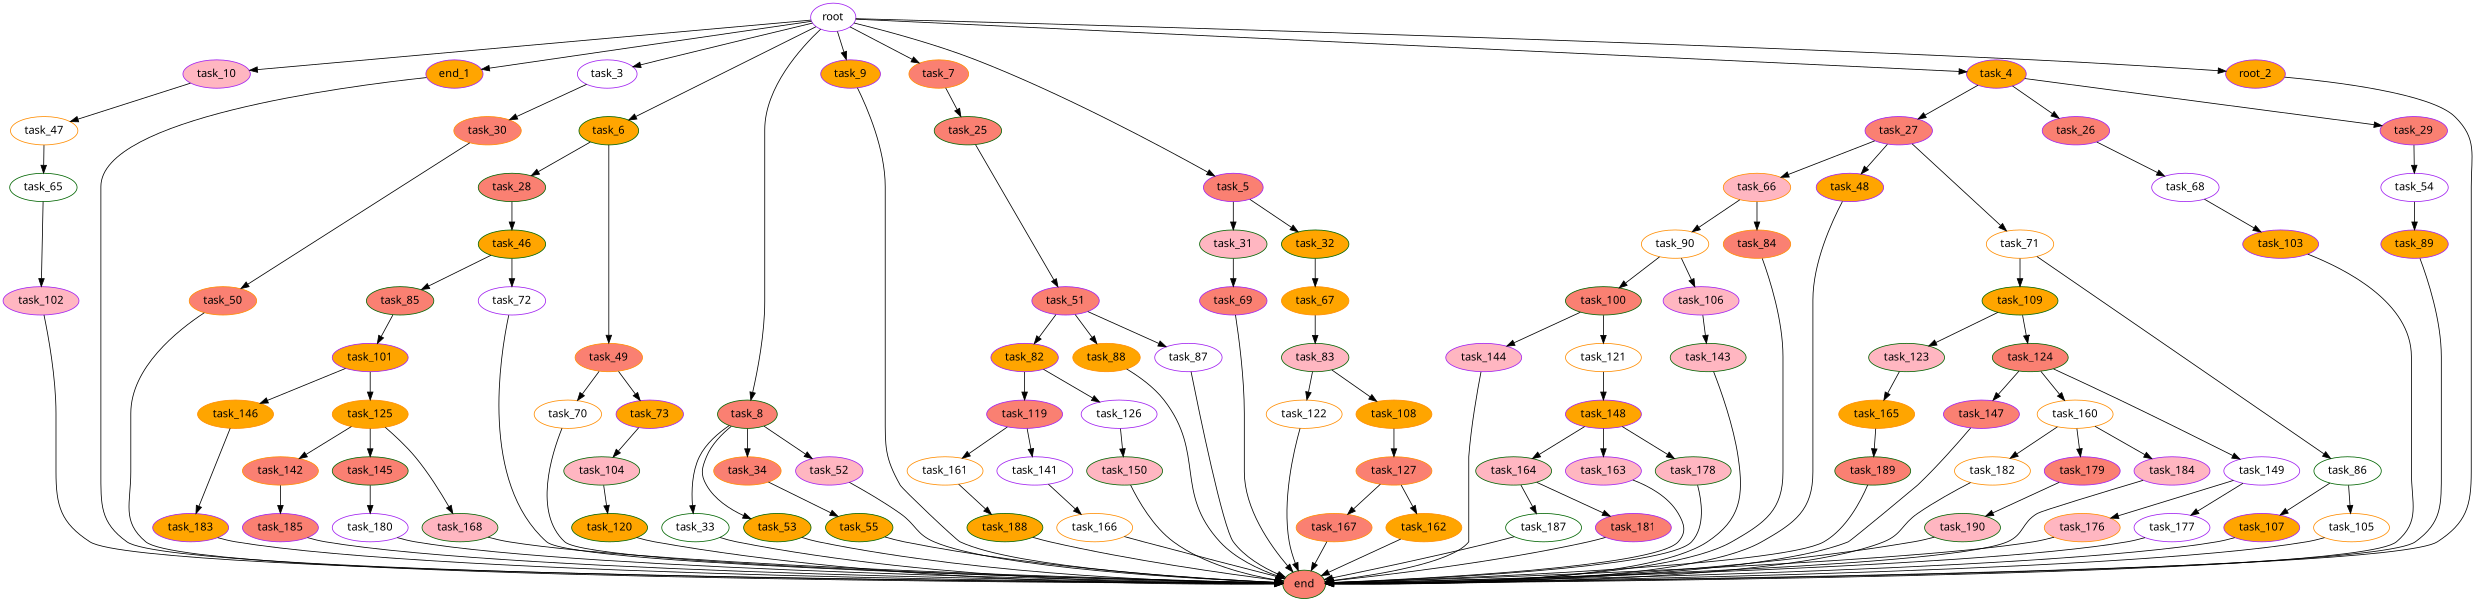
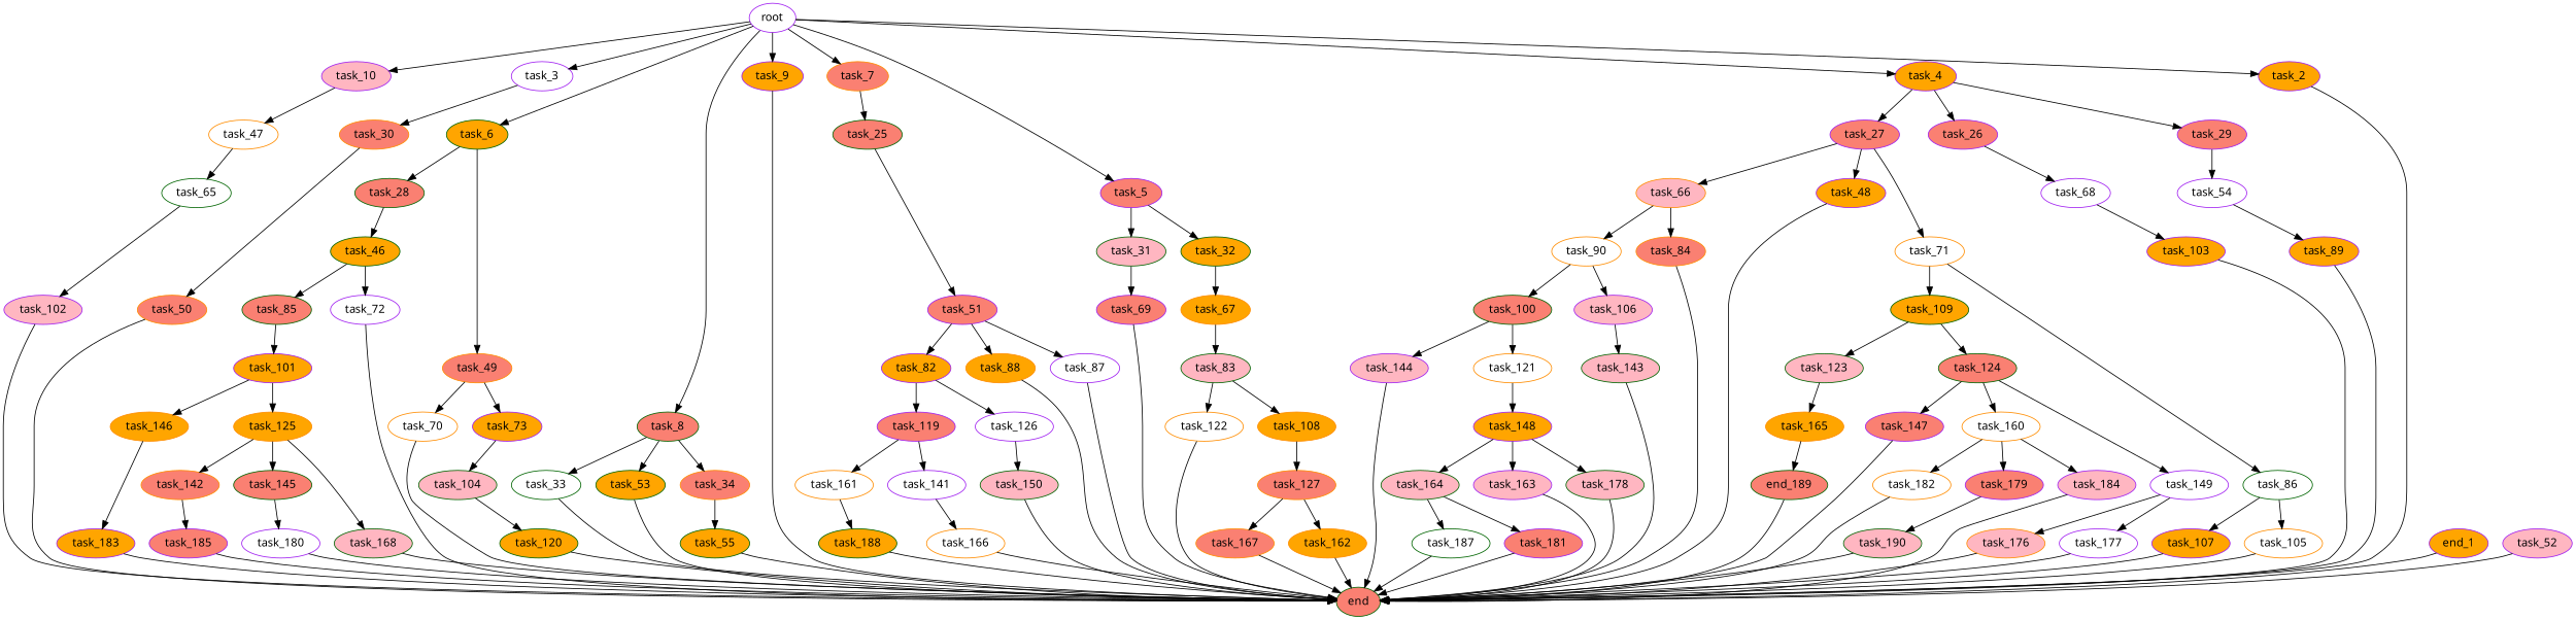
  digraph {
    fontname="Noto Sans"
    node [color=purple fillcolor=salmon fontname="Noto Sans" style=filled]
    edge [fontname="Noto Sans"]
    task_100 [color=darkgreen]
    task_144 [fillcolor=lightpink]
    task_121 [color=darkorange fillcolor=white]
    end [color=darkgreen]
    task_148 [fillcolor=orange]
    task_31 [color=darkgreen fillcolor=lightpink]
    task_69
    task_33 [color=darkgreen fillcolor=white]
    task_147
    task_47 [color=darkorange fillcolor=white]
    task_65 [color=darkgreen fillcolor=white]
    task_102 [fillcolor=lightpink]
    task_142 [color=darkorange]
    task_185
    task_167 [color=darkorange]
    task_106 [fillcolor=lightpink]
    task_143 [color=darkgreen fillcolor=lightpink]
    task_101 [fillcolor=orange]
    task_146 [color=darkorange fillcolor=orange]
    task_125 [color=darkorange fillcolor=orange]
    task_183 [fillcolor=orange]
    task_145 [color=darkgreen]
    task_168 [color=darkgreen fillcolor=lightpink]
    task_165 [color=darkorange fillcolor=orange]
-   task_189 [color=darkgreen]
+   task_189 [color=darkgreen label=end_189]
    task_32 [color=darkgreen fillcolor=orange]
    task_67 [color=darkorange fillcolor=orange]
    task_83 [color=darkgreen fillcolor=lightpink]
    task_123 [color=darkgreen fillcolor=lightpink]
    task_30 [color=darkorange]
    task_50 [color=darkorange]
    task_10 [fillcolor=lightpink]
    task_66 [color=darkorange fillcolor=lightpink]
    task_27
    task_48 [fillcolor=orange]
    task_71 [color=darkorange fillcolor=white]
    task_90 [color=darkorange fillcolor=white]
    task_84 [color=darkorange]
    task_109 [color=darkgreen fillcolor=orange]
    task_86 [color=darkgreen fillcolor=white]
    task_104 [color=darkgreen fillcolor=lightpink]
    task_120 [color=darkgreen fillcolor=orange]
    task_70 [color=darkorange fillcolor=white]
    task_53 [color=darkgreen fillcolor=orange]
    task_122 [color=darkorange fillcolor=white]
    n46 [fillcolor=orange label=end_1]
    task_187 [color=darkgreen fillcolor=white]
    task_68 [fillcolor=white]
    task_103 [fillcolor=orange]
    task_3 [fillcolor=white]
    task_6 [color=darkgreen fillcolor=orange]
    task_28 [color=darkgreen]
    task_49 [color=darkorange]
    task_46 [color=darkgreen fillcolor=orange]
    task_73 [fillcolor=orange]
    task_161 [color=darkorange fillcolor=white]
    task_188 [color=darkgreen fillcolor=orange]
    task_119
    task_141 [fillcolor=white]
    task_166 [color=darkorange fillcolor=white]
    task_85 [color=darkgreen]
    task_160 [color=darkorange fillcolor=white]
    task_182 [color=darkorange fillcolor=white]
    task_179
    task_184 [fillcolor=lightpink]
    task_190 [color=darkgreen fillcolor=lightpink]
    task_26
    task_8 [color=darkgreen]
    task_34 [color=darkorange]
    task_52 [fillcolor=lightpink]
    task_55 [color=darkgreen fillcolor=orange]
    task_25 [color=darkgreen]
    task_51
    task_82 [fillcolor=orange]
    task_88 [color=darkorange fillcolor=orange]
    task_87 [fillcolor=white]
    task_180 [fillcolor=white]
    task_162 [color=darkorange fillcolor=orange]
    task_72 [fillcolor=white]
    task_126 [fillcolor=white]
    task_9 [fillcolor=orange]
    task_108 [color=darkorange fillcolor=orange]
    task_54 [fillcolor=white]
    task_29
    task_89 [fillcolor=orange]
    task_176 [color=darkorange fillcolor=lightpink]
    task_150 [color=darkgreen fillcolor=lightpink]
    task_124 [color=darkgreen]
    task_149 [fillcolor=white]
    task_127 [color=darkorange]
    task_164 [color=darkgreen fillcolor=lightpink]
    task_163 [fillcolor=lightpink]
    task_178 [color=darkgreen fillcolor=lightpink]
    task_181
    task_107 [fillcolor=orange]
    task_7 [color=darkorange]
    task_5
    task_177 [fillcolor=white]
    root [fillcolor=white]
    task_4 [fillcolor=orange]
-   task_2 [fillcolor=orange label=root_2]
+   task_2 [fillcolor=orange]
    task_105 [color=darkorange fillcolor=white]
    task_100 -> task_144
    task_100 -> task_121
    task_144 -> end
    task_121 -> task_148
    task_148 -> task_164
    task_148 -> task_163
    task_148 -> task_178
    task_31 -> task_69
    task_69 -> end
    task_33 -> end
    task_147 -> end
    task_47 -> task_65
    task_65 -> task_102
    task_102 -> end
    task_142 -> task_185
    task_185 -> end
    task_167 -> end
    task_106 -> task_143
    task_143 -> end
    task_101 -> task_146
    task_101 -> task_125
    task_146 -> task_183
    task_125 -> task_142
    task_125 -> task_145
    task_125 -> task_168
    task_183 -> end
    task_145 -> task_180
    task_168 -> end
    task_165 -> task_189
    task_189 -> end
    task_32 -> task_67
    task_67 -> task_83
    task_83 -> task_122
    task_83 -> task_108
    task_123 -> task_165
    task_30 -> task_50
    task_50 -> end
    task_10 -> task_47
    task_66 -> task_90
    task_66 -> task_84
    task_27 -> task_66
    task_27 -> task_48
    task_27 -> task_71
    task_48 -> end
    task_71 -> task_109
    task_71 -> task_86
    task_90 -> task_100
    task_90 -> task_106
    task_84 -> end
    task_109 -> task_123
    task_109 -> task_124
    task_86 -> task_107
    task_86 -> task_105
    task_104 -> task_120
    task_120 -> end
    task_70 -> end
    task_53 -> end
    task_122 -> end
    n46 -> end
    task_187 -> end
    task_68 -> task_103
    task_103 -> end
    task_3 -> task_30
    task_6 -> task_28
    task_6 -> task_49
    task_28 -> task_46
    task_49 -> task_70
    task_49 -> task_73
    task_46 -> task_85
    task_46 -> task_72
    task_73 -> task_104
    task_161 -> task_188
    task_188 -> end
    task_119 -> task_161
    task_119 -> task_141
    task_141 -> task_166
    task_166 -> end
    task_85 -> task_101
    task_160 -> task_182
    task_160 -> task_179
    task_160 -> task_184
    task_182 -> end
    task_179 -> task_190
    task_184 -> end
    task_190 -> end
    task_26 -> task_68
    task_8 -> task_33
    task_8 -> task_53
    task_8 -> task_34
-   task_8 -> task_52
    task_34 -> task_55
    task_52 -> end
    task_55 -> end
    task_25 -> task_51
    task_51 -> task_82
    task_51 -> task_88
    task_51 -> task_87
    task_82 -> task_119
    task_82 -> task_126
    task_88 -> end
    task_87 -> end
    task_180 -> end
    task_162 -> end
    task_72 -> end
    task_126 -> task_150
    task_9 -> end
    task_108 -> task_127
    task_54 -> task_89
    task_29 -> task_54
    task_89 -> end
    task_176 -> end
    task_150 -> end
    task_124 -> task_147
    task_124 -> task_160
    task_124 -> task_149
    task_149 -> task_176
    task_149 -> task_177
    task_127 -> task_167
    task_127 -> task_162
    task_164 -> task_187
    task_164 -> task_181
    task_163 -> end
    task_178 -> end
    task_181 -> end
    task_107 -> end
    task_7 -> task_25
    task_5 -> task_31
    task_5 -> task_32
    task_177 -> end
    root -> task_10
-   root -> n46
    root -> task_3
    root -> task_6
    root -> task_8
    root -> task_9
    root -> task_7
    root -> task_5
    root -> task_4
    root -> task_2
    task_4 -> task_27
    task_4 -> task_26
    task_4 -> task_29
    task_2 -> end
    task_105 -> end
  }
